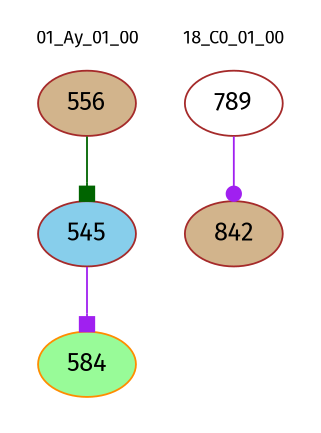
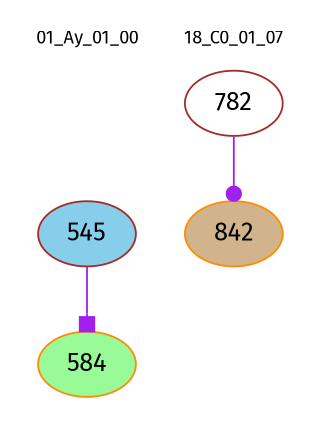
  digraph {
    fontname="Fira Sans"
    node [color=brown fillcolor=tan fontname="Fira Sans" style=filled]
    edge [arrowhead=box color=purple fontname="Fira Sans"]
-   n1 [label=556]
    n2 [fillcolor=skyblue label=545]
    n3 [color=darkorange fillcolor=palegreen label=584]
-   n4 [fillcolor=white label=789]
-   n5 [label=842]
+   n4 [fillcolor=white label=782]
+   n5 [color=darkorange label=842]
    subgraph cluster_1 {
      color=white
      fontsize=10
      label="01_Ay_01_00"
-     n1
      n2
      n3
    }
    subgraph cluster_2 {
      color=white
      fontsize=10
-     label="18_C0_01_00"
+     label="18_C0_01_07"
      n4
      n5
    }
-   n1 -> n2 [color=darkgreen]
    n2 -> n3
    n4 -> n5 [arrowhead=dot]
  }
